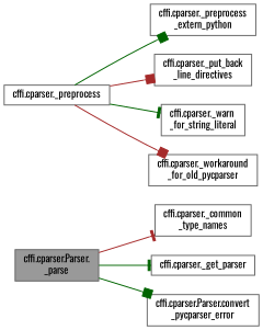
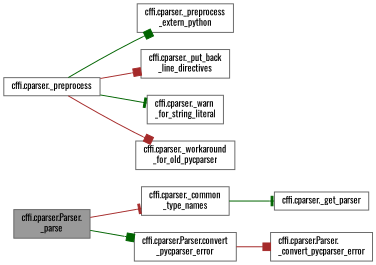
  digraph {
    fontname=Oswald
    rankdir=LR
    node [color=grey40 fillcolor=white fontname=Oswald fontsize=10 shape=box style=filled]
    edge [arrowhead=box color=brown fontname=Oswald fontsize=10 labelfontname=Helvetica labelfontsize=10 style=solid]
    n1 [color=gray40 fillcolor=grey60 fontcolor=black height=0.2 label="cffi.cparser.Parser.\l_parse" width=0.4]
    n2 [height=0.2 label="cffi.cparser._common\l_type_names" width=0.4]
    n3 [height=0.2 label="cffi.cparser._get_parser" width=0.4]
    n4 [height=0.2 label="cffi.cparser.Parser.convert\l_pycparser_error" width=0.4]
    n5 [height=0.2 label="cffi.cparser._preprocess" width=0.4]
    n6 [height=0.2 label="cffi.cparser._preprocess\l_extern_python" width=0.4]
    n7 [height=0.2 label="cffi.cparser._put_back\l_line_directives" width=0.4]
    n8 [height=0.2 label="cffi.cparser._warn\l_for_string_literal" width=0.4]
    n9 [height=0.2 label="cffi.cparser._workaround\l_for_old_pycparser" width=0.4]
+   n10 [height=0.2 label="cffi.cparser.Parser.\l_convert_pycparser_error" width=0.4]
    n1 -> n2 [arrowhead=tee]
-   n1 -> n3 [arrowhead=tee color=darkgreen]
+   n2 -> n3 [arrowhead=tee color=darkgreen]
    n1 -> n4 [color=darkgreen]
+   n4 -> n10
    n5 -> n6 [color=darkgreen]
    n5 -> n7
    n5 -> n8 [arrowhead=tee color=darkgreen]
    n5 -> n9
  }
